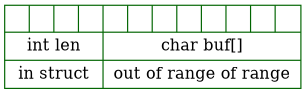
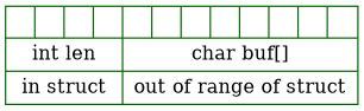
  digraph {
-   n1 [color=darkgreen label="{{|||}|int len|in struct}|{{|||||||}|{<pointer> char buf[]}|out of range of range}" shape=record]
+   n1 [color=darkgreen label="{{|||}|int len|in struct}|{{|||||||}|{<pointer> char buf[]}|out of range of struct}" shape=record]
  }
